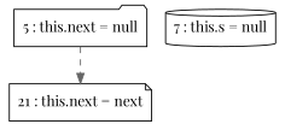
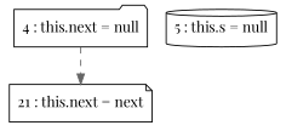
  digraph {
    fontname="Playfair Display"
    node [fontname="Playfair Display"]
-   "4 : this.next = null" [shape=folder label="5 : this.next = null"]
+   "4 : this.next = null" [shape=folder]
    "21 : this.next = next" [shape=note]
-   "5 : this.s = null" [shape=cylinder label="7 : this.s = null"]
+   "5 : this.s = null" [shape=cylinder]
    "4 : this.next = null" -> "21 : this.next = next" [style=dashed color=gray40 fontname="Playfair Display"]
  }
